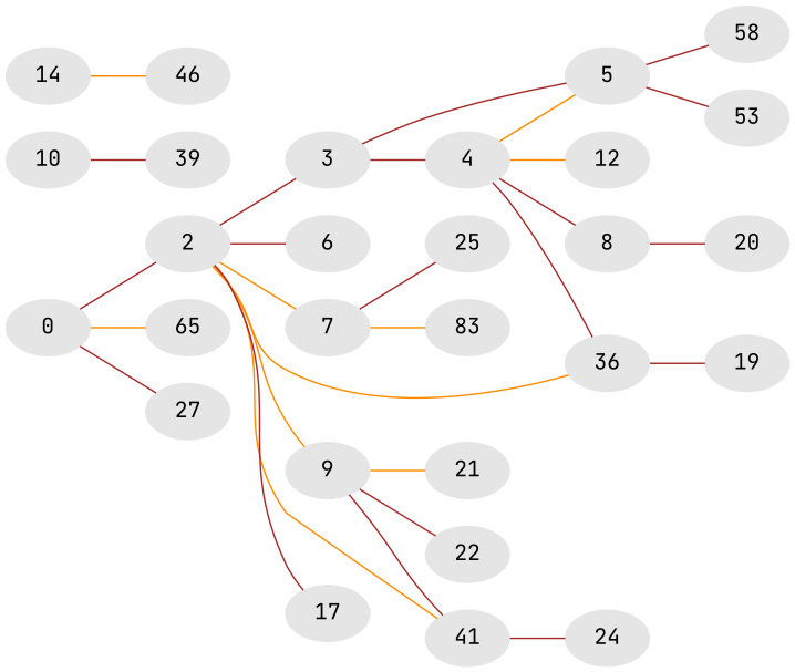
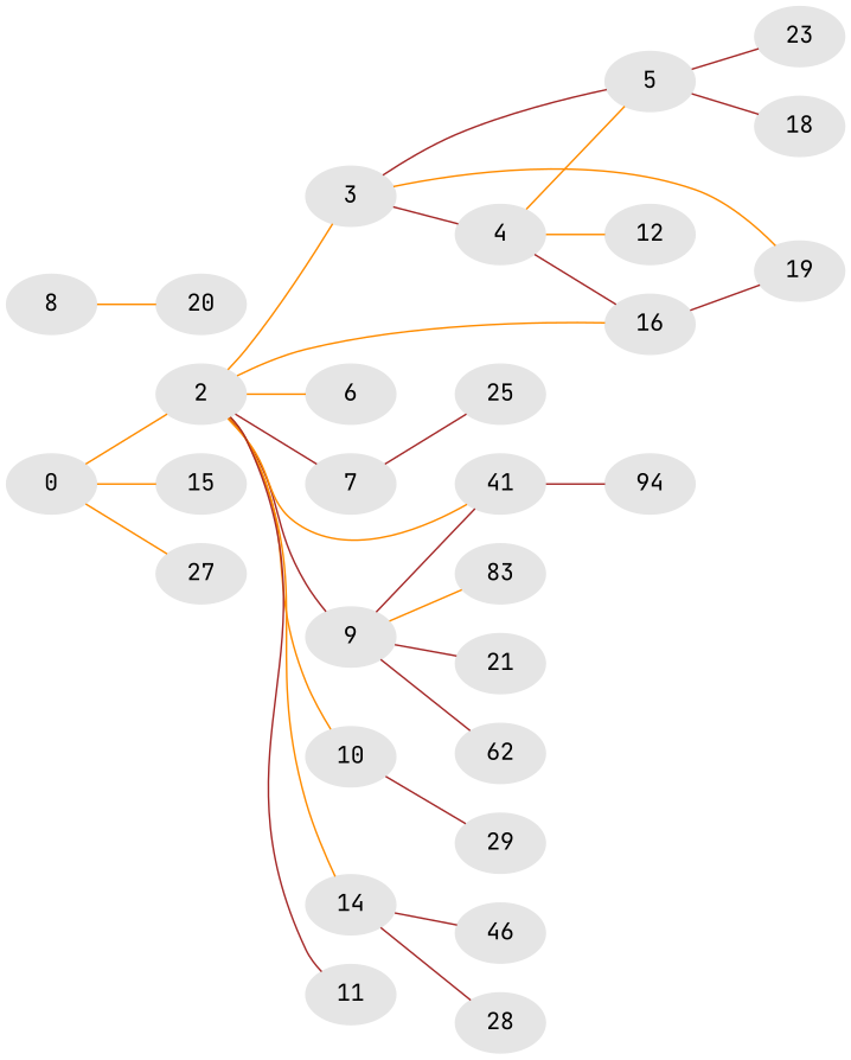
  graph {
    fontname="JetBrains Mono"
    rankdir=LR
    node [color=gray90 fontname="JetBrains Mono" style=filled]
    edge [color=brown fontname="JetBrains Mono" weight=1.0]
    n1 [label=0]
    2
-   15 [label=65]
+   15
    27
    3
    6
    7
    9
    10
    n10 [label=41]
    14
-   16 [label=36]
-   17
+   16
+   17 [label=11]
    4
    5
    19
    25
    n18 [label=83]
    21
-   22
-   29 [label=39]
-   24
+   22 [label=62]
+   29
+   24 [label=94]
    n23 [label=46]
+   28
    8
    12
-   18 [label=58]
-   23 [label=53]
+   18
+   23
    20
-   n1 -- 2
+   n1 -- 2 [color=darkorange]
    n1 -- 15 [color=darkorange]
-   n1 -- 27
-   2 -- 3
-   2 -- 6 [weight=10.0]
-   2 -- 7 [color=darkorange]
-   2 -- 9 [color=darkorange]
+   n1 -- 27 [color=darkorange]
+   2 -- 3 [color=darkorange]
+   2 -- 6 [color=darkorange weight=10.0]
+   2 -- 7
+   2 -- 9
+   2 -- 10 [color=darkorange]
    2 -- n10 [color=darkorange]
+   2 -- 14 [color=darkorange]
    2 -- 16 [color=darkorange]
    2 -- 17
    3 -- 4
    3 -- 5
+   3 -- 19 [color=darkorange]
    7 -- 25
    9 -- n10
-   7 -- n18 [color=darkorange]
-   9 -- 21 [color=darkorange]
+   9 -- n18 [color=darkorange]
+   9 -- 21
    9 -- 22
    10 -- 29
    n10 -- 24
-   14 -- n23 [color=darkorange]
+   14 -- n23
+   14 -- 28
    16 -- 19
    4 -- 16
    4 -- 5 [color=darkorange]
-   4 -- 8
    4 -- 12 [color=darkorange weight=3.0]
    5 -- 18
    5 -- 23
-   8 -- 20
+   8 -- 20 [color=darkorange]
  }
